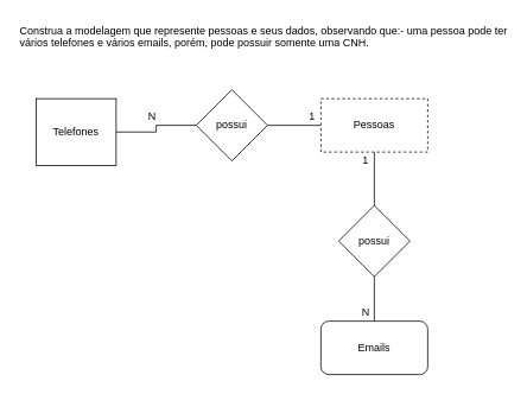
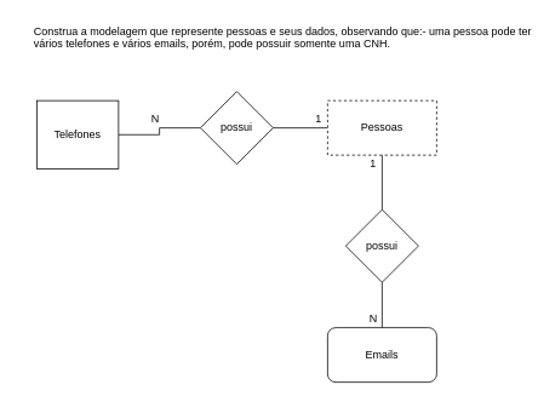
  <mxCell id="0" />
  <mxCell id="1" parent="0" />
- <mxCell id="2" value="Construa a modelagem que represente pessoas e seus dados, observando que:- uma pessoa pode ter vários telefones e vários emails, porém, pode possuir somente uma CNH." style="text;whiteSpace=wrap;html=1;" parent="1" vertex="1"><mxGeometry x="20" y="20" width="550" height="40" as="geometry" /></mxCell>
+ <mxCell id="2" value="Construa a modelagem que represente pessoas e seus dados, observando que:- uma pessoa pode ter vários telefones e vários emails, porém, pode possuir somente uma CNH." style="text;whiteSpace=wrap;html=1;" parent="1" vertex="1"><mxGeometry x="35" y="20" width="550" height="40" as="geometry" /></mxCell>
  <mxCell id="3" value="" style="edgeStyle=orthogonalEdgeStyle;rounded=0;orthogonalLoop=1;jettySize=auto;html=1;endArrow=none;endFill=0;" parent="1" source="5" target="8" edge="1"><mxGeometry relative="1" as="geometry" /></mxCell>
  <mxCell id="4" value="" style="edgeStyle=orthogonalEdgeStyle;rounded=0;orthogonalLoop=1;jettySize=auto;html=1;endArrow=none;endFill=0;" parent="1" source="5" target="9" edge="1"><mxGeometry relative="1" as="geometry" /></mxCell>
  <mxCell id="5" value="Pessoas" style="rounded=0;whiteSpace=wrap;html=1;dashed=1;" parent="1" vertex="1"><mxGeometry x="360" y="110" width="120" height="60" as="geometry" /></mxCell>
  <mxCell id="6" value="Emails" style="whiteSpace=wrap;html=1;rounded=1;" parent="1" vertex="1"><mxGeometry x="360" y="360" width="120" height="60" as="geometry" /></mxCell>
  <mxCell id="7" value="" style="edgeStyle=orthogonalEdgeStyle;rounded=0;orthogonalLoop=1;jettySize=auto;html=1;endArrow=none;endFill=0;" parent="1" source="8" target="6" edge="1"><mxGeometry relative="1" as="geometry" /></mxCell>
  <mxCell id="8" value="possui" style="rhombus;whiteSpace=wrap;html=1;" parent="1" vertex="1"><mxGeometry x="380" y="230" width="80" height="80" as="geometry" /></mxCell>
  <mxCell id="9" value="possui" style="rhombus;whiteSpace=wrap;html=1;" parent="1" vertex="1"><mxGeometry x="220" y="100" width="80" height="80" as="geometry" /></mxCell>
  <mxCell id="10" value="" style="edgeStyle=orthogonalEdgeStyle;rounded=0;orthogonalLoop=1;jettySize=auto;html=1;endArrow=none;endFill=0;" parent="1" source="11" target="9" edge="1"><mxGeometry relative="1" as="geometry" /></mxCell>
  <mxCell id="11" value="Telefones" style="rounded=0;whiteSpace=wrap;html=1;" parent="1" vertex="1"><mxGeometry x="40" y="110" width="90" height="75" as="geometry" /></mxCell>
  <mxCell id="12" value="1" style="text;html=1;align=center;verticalAlign=middle;resizable=0;points=[];autosize=1;" parent="1" vertex="1"><mxGeometry x="400" y="170" width="20" height="20" as="geometry" /></mxCell>
  <mxCell id="13" value="N" style="text;html=1;align=center;verticalAlign=middle;resizable=0;points=[];autosize=1;" parent="1" vertex="1"><mxGeometry x="400" y="340" width="20" height="20" as="geometry" /></mxCell>
  <mxCell id="14" value="1" style="text;html=1;align=center;verticalAlign=middle;resizable=0;points=[];autosize=1;" parent="1" vertex="1"><mxGeometry x="340" y="120" width="20" height="20" as="geometry" /></mxCell>
  <mxCell id="15" value="N" style="text;html=1;align=center;verticalAlign=middle;resizable=0;points=[];autosize=1;" parent="1" vertex="1"><mxGeometry x="160" y="120" width="20" height="20" as="geometry" /></mxCell>
